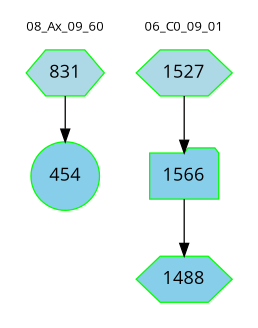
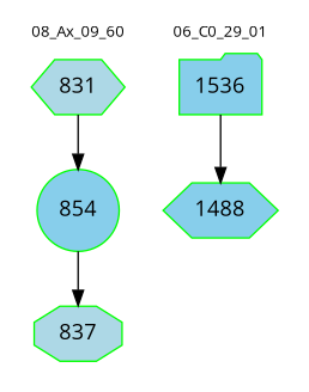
  digraph {
    fontname="Open Sans"
    node [color=green fillcolor=lightblue fontname="Open Sans" shape=hexagon style=filled]
    edge [color=black fontname="Open Sans"]
    n1 [label=831]
-   n2 [fillcolor=skyblue label=454 shape=circle]
-   n4 [label=1527]
-   n5 [fillcolor=skyblue label=1566 shape=folder]
+   n2 [fillcolor=skyblue label=854 shape=circle]
+   n3 [label=837 shape=octagon]
+   n5 [fillcolor=skyblue label=1536 shape=folder]
    n6 [fillcolor=skyblue label=1488]
    subgraph cluster_1 {
      color=white
      fontsize=10
      label="08_Ax_09_60"
      n1
      n2
+     n3
    }
    subgraph cluster_2 {
      color=white
      fontsize=10
-     label="06_C0_09_01"
-     n4
+     label="06_C0_29_01"
      n5
      n6
    }
    n1 -> n2
-   n4 -> n5
+   n2 -> n3
    n5 -> n6
  }
